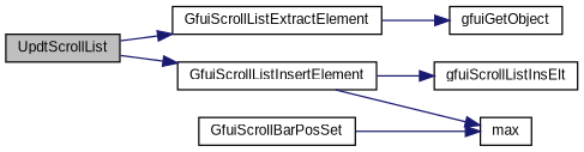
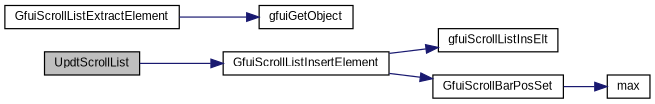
  digraph {
    fontname="Liberation Sans"
    rankdir=LR
    node [color=black fillcolor=white fontname="Liberation Sans" fontsize=10 shape=record style=filled]
    edge [color=midnightblue fontname="Liberation Sans" fontsize=10 labelfontname=Helvetica labelfontsize=10 style=solid]
    n1 [fillcolor=grey75 fontcolor=black height=0.2 label=UpdtScrollList width=0.4]
    n2 [height=0.2 label=GfuiScrollListExtractElement width=0.4]
    n3 [height=0.2 label=GfuiScrollListInsertElement width=0.4]
    n4 [height=0.2 label=gfuiGetObject width=0.4]
    n5 [height=0.2 label=gfuiScrollListInsElt width=0.4]
    n6 [height=0.2 label=GfuiScrollBarPosSet width=0.4]
    n7 [height=0.2 label=max width=0.4]
-   n1 -> n2
    n1 -> n3
    n2 -> n4
    n3 -> n5
-   n3 -> n7
+   n3 -> n6
    n6 -> n7
  }
